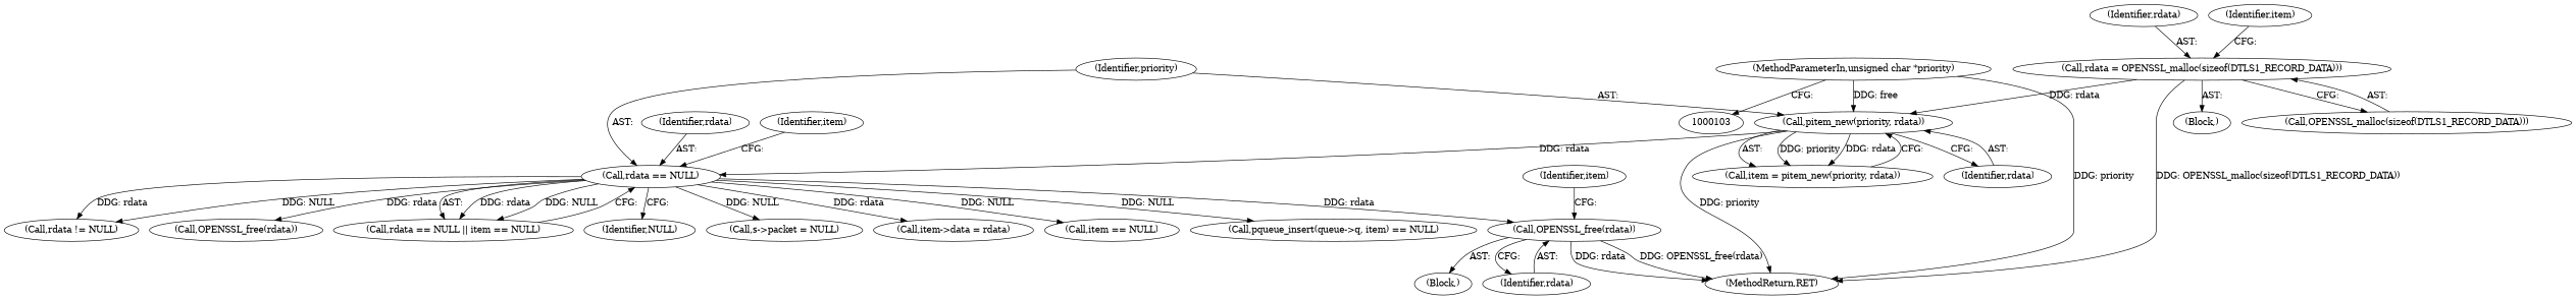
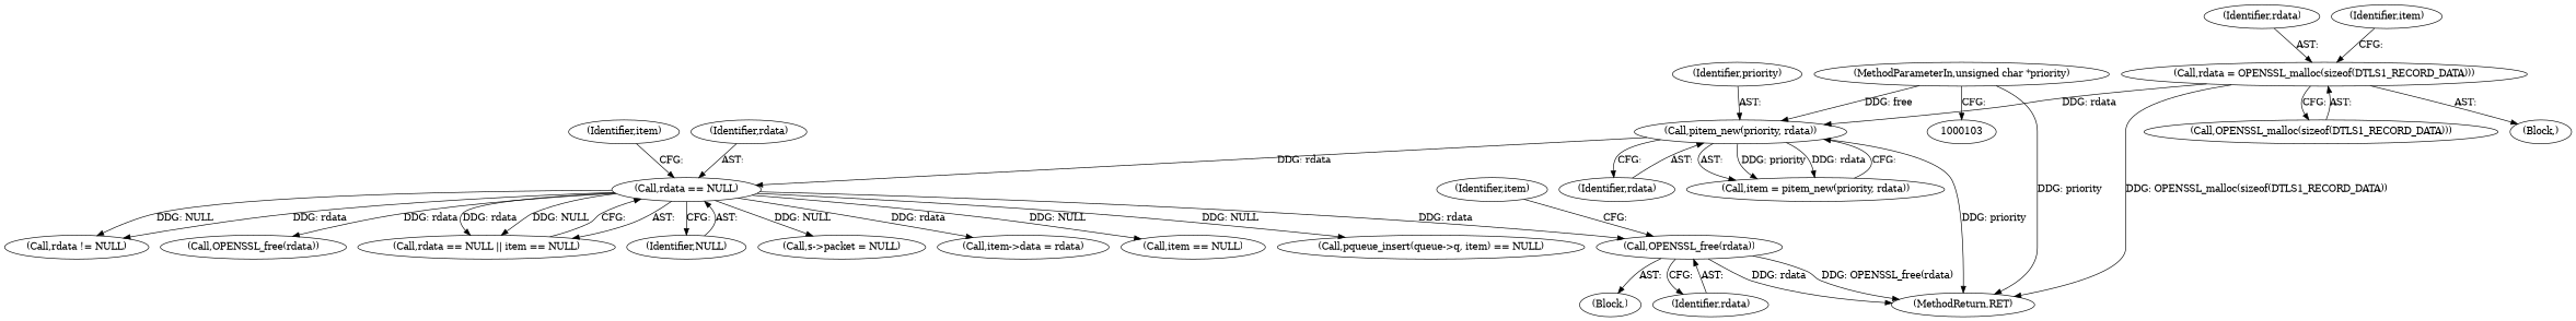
  digraph {
    n1 [label="(Call,OPENSSL_free(rdata))"]
    n2 [label="(Block,)"]
    n3 [label="(Identifier,rdata)"]
    n4 [label="(MethodReturn,RET)"]
    n5 [label="(Call,rdata == NULL)"]
    n6 [label="(Call,rdata != NULL)"]
    n7 [label="(Call,OPENSSL_free(rdata))"]
    n8 [label="(Call,rdata == NULL || item == NULL)"]
    n9 [label="(Identifier,NULL)"]
    n10 [label="(Call,s->packet = NULL)"]
    n11 [label="(Call,item->data = rdata)"]
    n12 [label="(Call,item == NULL)"]
    n13 [label="(Call,pqueue_insert(queue->q, item) == NULL)"]
    n14 [label="(Call,pitem_new(priority, rdata))"]
    n15 [label="(Identifier,rdata)"]
    n16 [label="(Call,item = pitem_new(priority, rdata))"]
    n17 [label="(MethodParameterIn,unsigned char *priority)"]
    1000103
    n19 [label="(Call,rdata = OPENSSL_malloc(sizeof(DTLS1_RECORD_DATA)))"]
    n20 [label="(Block,)"]
    n21 [label="(Call,OPENSSL_malloc(sizeof(DTLS1_RECORD_DATA)))"]
    n22 [label="(Identifier,rdata)"]
    n23 [label="(Identifier,item)"]
    n24 [label="(Identifier,item)"]
    n25 [label="(Identifier,priority)"]
    n26 [label="(Identifier,item)"]
    n27 [label="(Identifier,rdata)"]
    n1 -> n2 [label="AST: "]
    n1 -> n3 [label="CFG: "]
    n1 -> n4 [label="DDG: rdata"]
    n1 -> n4 [label="DDG: OPENSSL_free(rdata)"]
    n3 -> n1 [label="AST: "]
    n5 -> n1 [label="DDG: rdata"]
    n5 -> n6 [label="DDG: rdata"]
    n5 -> n6 [label="DDG: NULL"]
    n5 -> n7 [label="DDG: rdata"]
    n5 -> n8 [label="AST: "]
    n5 -> n8 [label="DDG: rdata"]
    n5 -> n8 [label="DDG: NULL"]
    n5 -> n9 [label="CFG: "]
    n5 -> n10 [label="DDG: NULL"]
    n5 -> n11 [label="DDG: rdata"]
    n5 -> n12 [label="DDG: NULL"]
    n5 -> n13 [label="DDG: NULL"]
    n8 -> n5 [label="CFG: "]
-   n25 -> n5 [label="AST: "]
+   n9 -> n5 [label="AST: "]
    n14 -> n4 [label="DDG: priority"]
    n14 -> n5 [label="DDG: rdata"]
    n14 -> n15 [label="CFG: "]
    n14 -> n16 [label="AST: "]
    n14 -> n16 [label="DDG: priority"]
    n14 -> n16 [label="DDG: rdata"]
    n15 -> n14 [label="AST: "]
    n16 -> n14 [label="CFG: "]
    n17 -> n4 [label="DDG: priority"]
    n17 -> n14 [label="DDG: free"]
    n17 -> 1000103 [label="CFG: "]
    n19 -> n4 [label="DDG: OPENSSL_malloc(sizeof(DTLS1_RECORD_DATA))"]
    n19 -> n14 [label="DDG: rdata"]
    n19 -> n20 [label="AST: "]
    n19 -> n21 [label="CFG: "]
    n21 -> n19 [label="AST: "]
    n22 -> n19 [label="AST: "]
    n23 -> n5 [label="CFG: "]
    n24 -> n19 [label="CFG: "]
    n25 -> n14 [label="AST: "]
    n26 -> n1 [label="CFG: "]
    n27 -> n5 [label="AST: "]
  }
